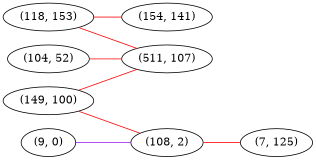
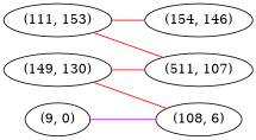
  graph {
    rankdir=LR
    edge [color=red weight=1]
    n1 [label="(511, 107)"]
-   "(118, 153)"
-   "(154, 146)" [label="(154, 141)"]
+   "(118, 153)" [label="(111, 153)"]
+   "(154, 146)"
    n4 [label="(9, 0)"]
-   "(108, 6)" [label="(108, 2)"]
-   "(7, 125)"
-   "(149, 130)" [label="(149, 100)"]
-   "(104, 52)"
+   "(108, 6)"
+   "(149, 130)"
    "(118, 153)" -- n1
    "(118, 153)" -- "(154, 146)"
    n4 -- "(108, 6)" [color=purple weight=4]
-   "(108, 6)" -- "(7, 125)"
    "(149, 130)" -- n1
    "(149, 130)" -- "(108, 6)"
-   "(104, 52)" -- n1
  }
